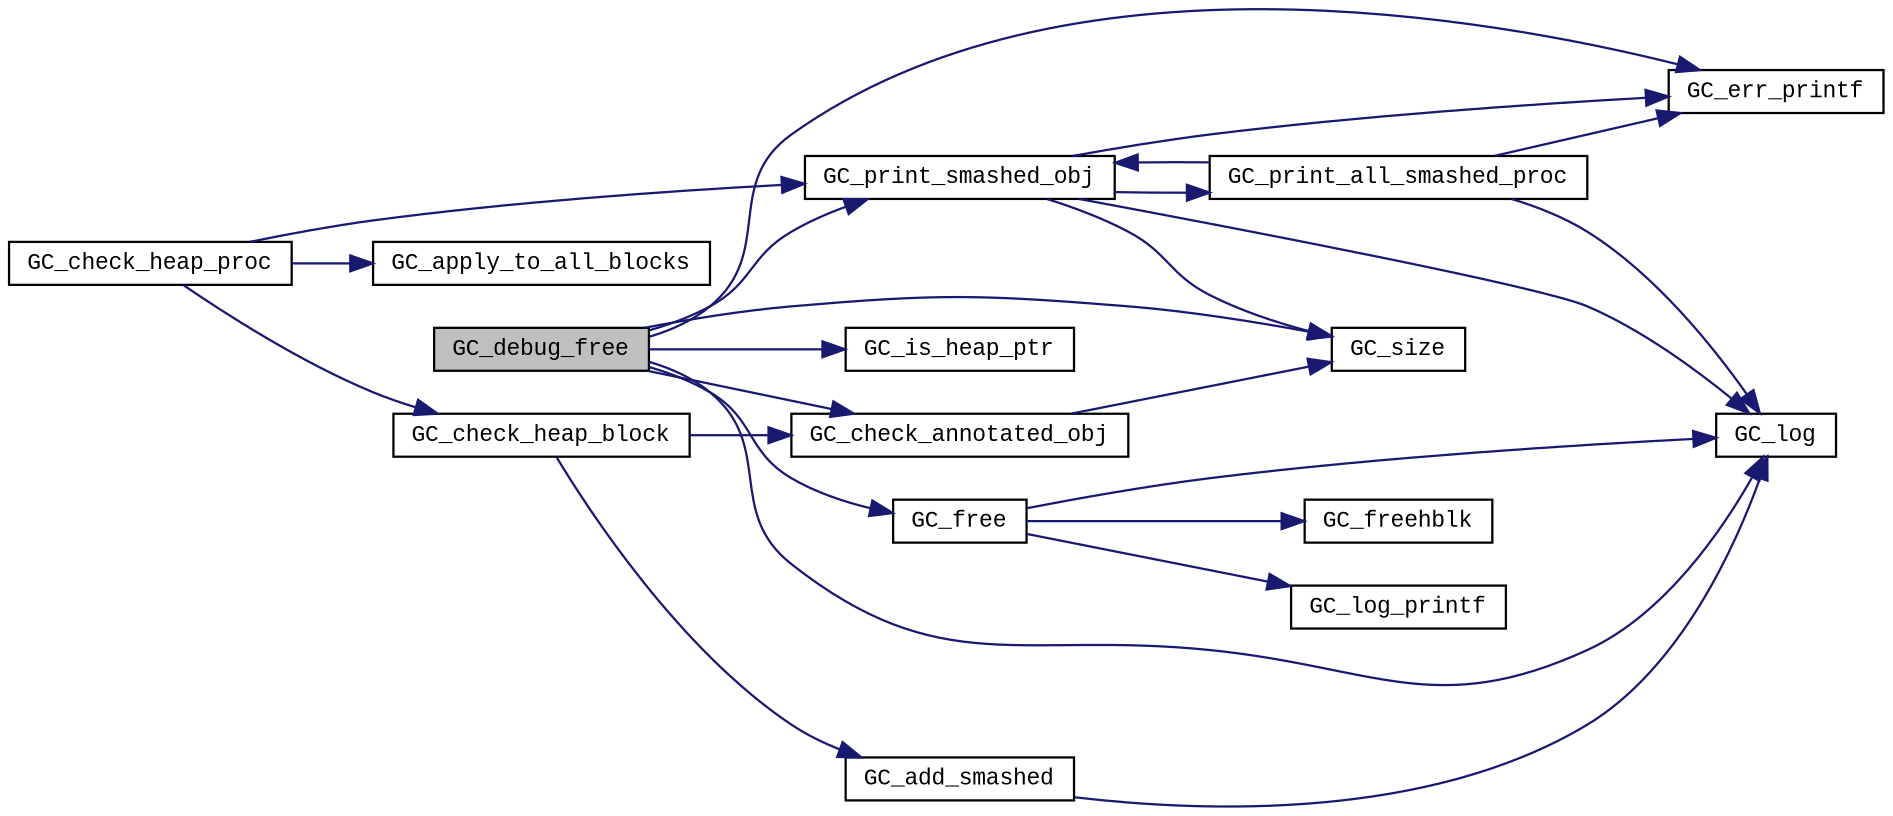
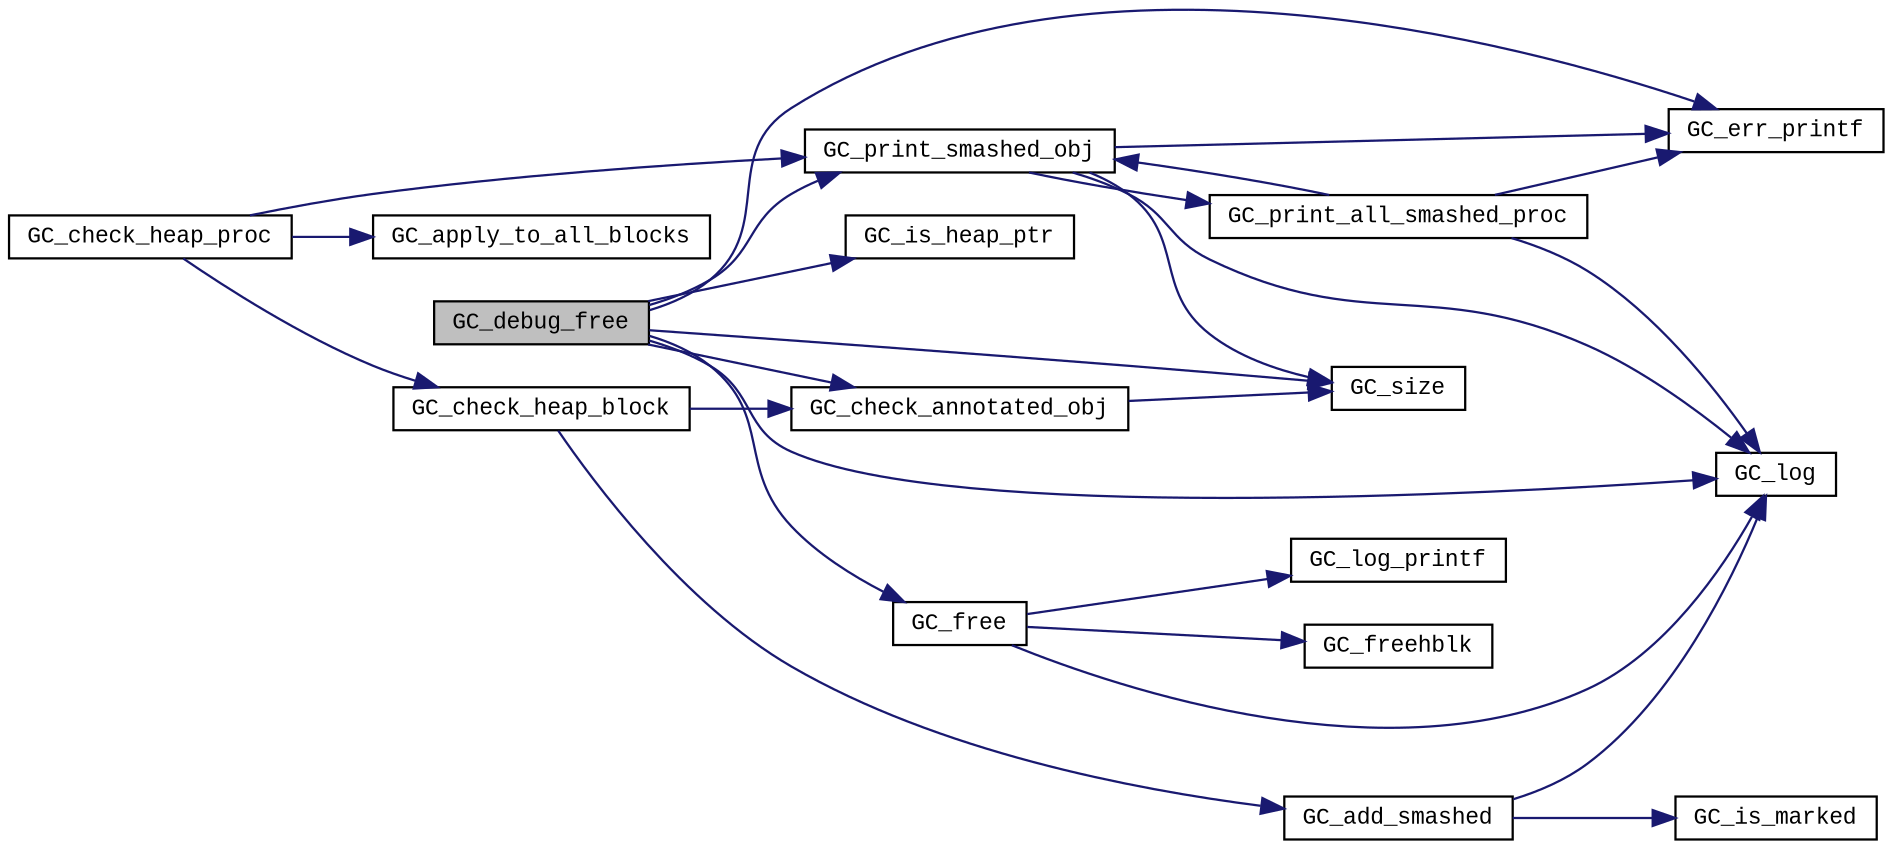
  digraph {
    fontname="Liberation Mono"
    rankdir=LR
    node [color=black fillcolor=white fontname="Liberation Mono" fontsize=10 shape=record style=filled]
    edge [color=midnightblue fontname="Liberation Mono" fontsize=10 labelfontname=Helvetica labelfontsize=10 style=solid]
    n1 [fillcolor=grey75 fontcolor=black height=0.2 label=GC_debug_free width=0.4]
    n2 [height=0.2 label=GC_log width=0.4]
    n3 [height=0.2 label=GC_is_heap_ptr width=0.4]
    n4 [height=0.2 label=GC_err_printf width=0.4]
    n5 [height=0.2 label=GC_check_annotated_obj width=0.4]
    n6 [height=0.2 label=GC_size width=0.4]
    n7 [height=0.2 label=GC_print_smashed_obj width=0.4]
    n8 [height=0.2 label=GC_free width=0.4]
    n9 [height=0.2 label=GC_print_all_smashed_proc width=0.4]
    n10 [height=0.2 label=GC_log_printf width=0.4]
    n11 [height=0.2 label=GC_freehblk width=0.4]
    n12 [height=0.2 label=GC_check_heap_proc width=0.4]
    n13 [height=0.2 label=GC_apply_to_all_blocks width=0.4]
    n14 [height=0.2 label=GC_check_heap_block width=0.4]
    n15 [height=0.2 label=GC_add_smashed width=0.4]
+   n16 [height=0.2 label=GC_is_marked width=0.4]
    n1 -> n2
    n1 -> n3
    n1 -> n4
    n1 -> n5
    n1 -> n6
    n1 -> n7
    n1 -> n8
    n5 -> n6
    n7 -> n2
    n7 -> n4
    n7 -> n6
    n7 -> n9
    n8 -> n2
    n8 -> n10
    n8 -> n11
    n9 -> n2
    n9 -> n4
    n9 -> n7
    n12 -> n7
    n12 -> n13
    n12 -> n14
    n14 -> n5
    n14 -> n15
    n15 -> n2
+   n15 -> n16
  }
